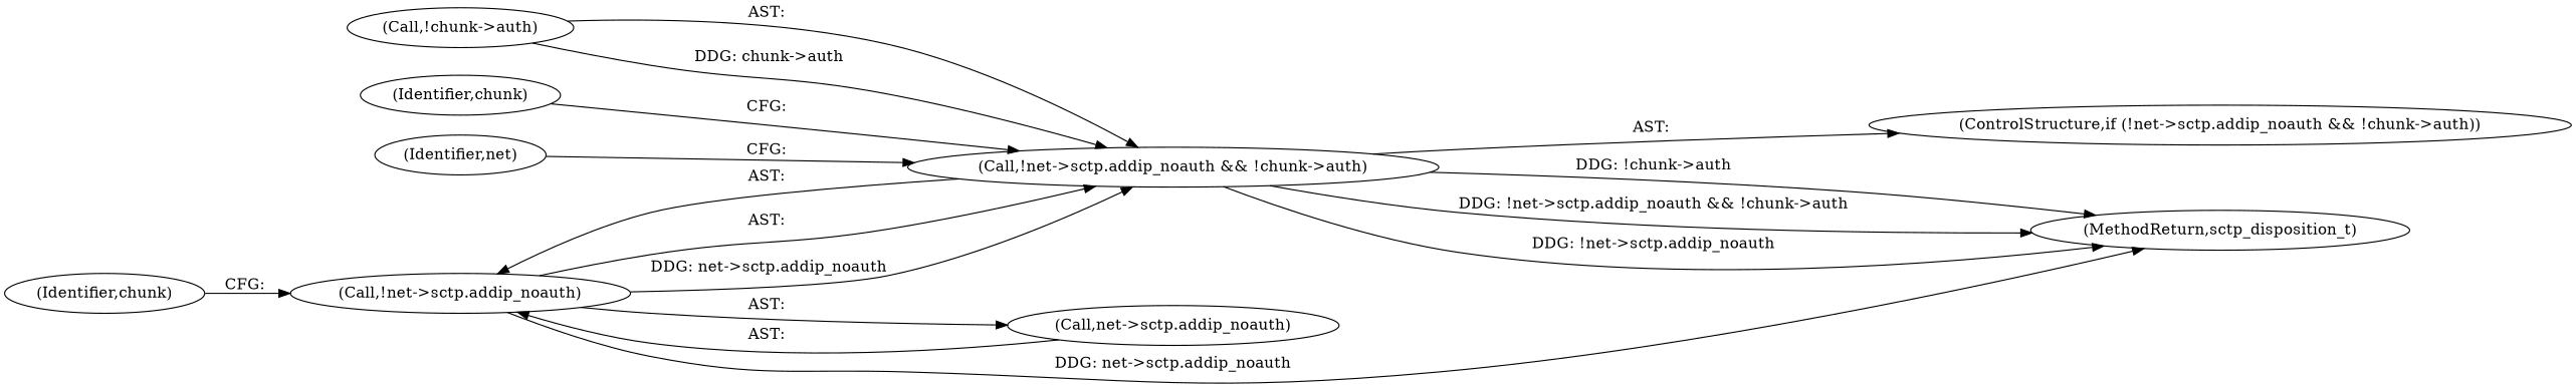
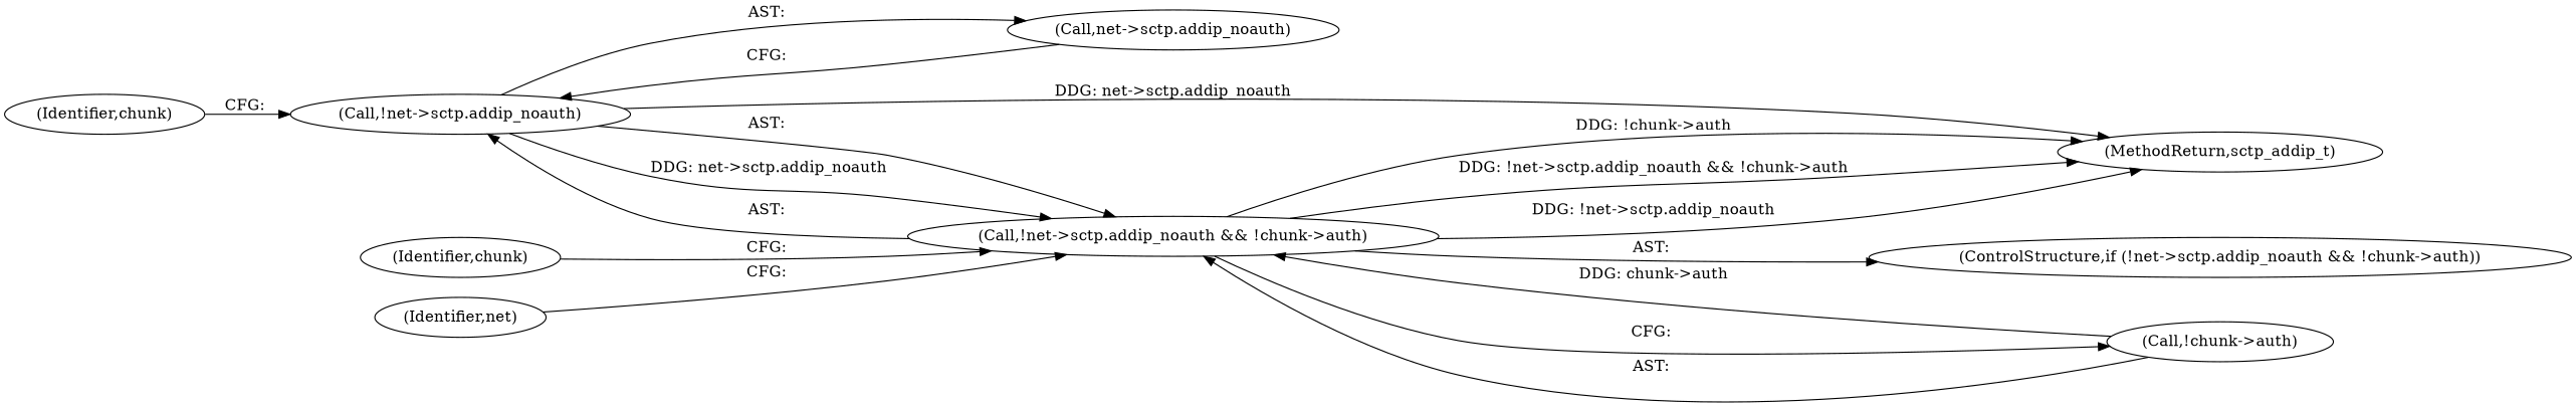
  digraph {
    rankdir=LR
    n1 [label="(Call,!net->sctp.addip_noauth)"]
    n2 [label="(Call,!net->sctp.addip_noauth && !chunk->auth)"]
    n3 [label="(Call,net->sctp.addip_noauth)"]
-   n4 [label="(MethodReturn,sctp_disposition_t)"]
+   n4 [label="(MethodReturn,sctp_addip_t)"]
    n5 [label="(ControlStructure,if (!net->sctp.addip_noauth && !chunk->auth))"]
    n6 [label="(Call,!chunk->auth)"]
    n7 [label="(Identifier,chunk)"]
    n8 [label="(Identifier,net)"]
    n9 [label="(Identifier,chunk)"]
    n1 -> n2 [label="AST: "]
    n1 -> n2 [label="DDG: net->sctp.addip_noauth"]
    n1 -> n3 [label="AST: "]
    n1 -> n4 [label="DDG: net->sctp.addip_noauth"]
    n2 -> n1 [label="AST: "]
    n2 -> n4 [label="DDG: !chunk->auth"]
    n2 -> n4 [label="DDG: !net->sctp.addip_noauth && !chunk->auth"]
    n2 -> n4 [label="DDG: !net->sctp.addip_noauth"]
    n2 -> n5 [label="AST: "]
-   n3 -> n1 [label="AST: "]
+   n2 -> n6 [label="CFG: "]
+   n3 -> n1 [label="CFG: "]
    n6 -> n2 [label="AST: "]
    n6 -> n2 [label="DDG: chunk->auth"]
    n7 -> n2 [label="CFG: "]
    n8 -> n2 [label="CFG: "]
    n9 -> n1 [label="CFG: "]
  }
